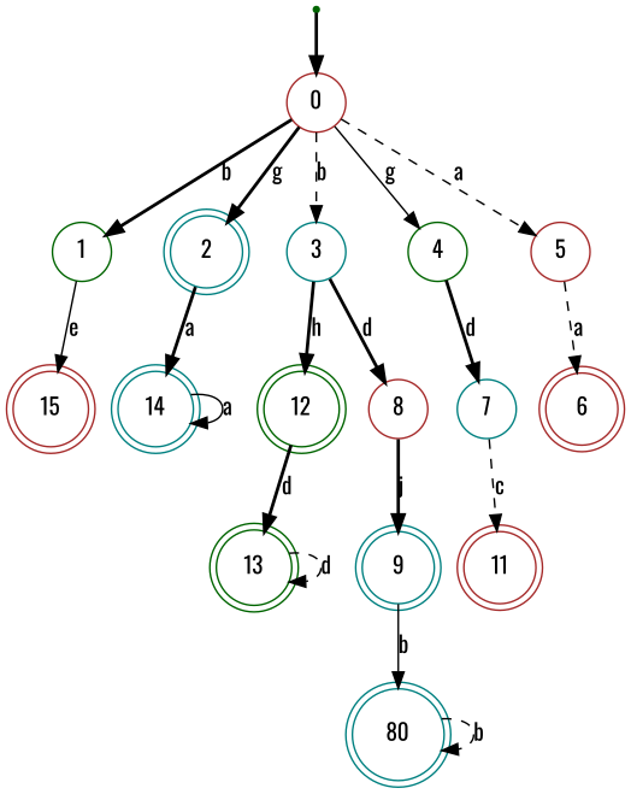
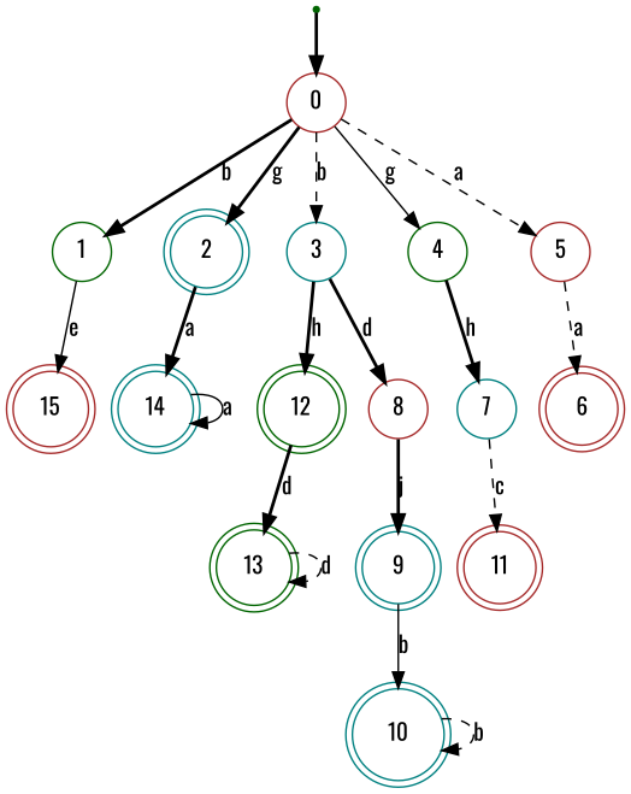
  digraph {
    fontname=Oswald
    rankdir=TB
    node [color=brown fontname=Oswald shape=doublecircle]
    edge [fontname=Oswald style=bold]
    dummy0 [color=darkgreen shape=point]
    0 [shape=circle]
    1 [color=darkgreen shape=circle]
    2 [color=teal]
    3 [color=teal shape=circle]
    4 [color=darkgreen shape=circle]
    5 [shape=circle]
    15
    14 [color=teal]
    12 [color=darkgreen]
    8 [shape=circle]
    7 [color=teal shape=circle]
    6
    13 [color=darkgreen]
    11
    9 [color=teal]
-   10 [color=teal label=80]
+   10 [color=teal]
    dummy0 -> 0
    0 -> 1 [label=b]
    0 -> 2 [label=g]
    0 -> 3 [label=b style=dashed]
    0 -> 4 [label=g style=solid]
    0 -> 5 [label=a style=dashed]
    1 -> 15 [label=e style=solid]
    2 -> 14 [label=a]
    3 -> 12 [label=h]
    3 -> 8 [label=d]
-   4 -> 7 [label=d]
+   4 -> 7 [label=h]
    5 -> 6 [label=a style=dashed]
    14 -> 14 [label=a style=solid]
    12 -> 13 [label=d]
    8 -> 9 [label=j]
    7 -> 11 [label=c style=dashed]
    13 -> 13 [label=d style=dashed]
    9 -> 10 [label=b style=solid]
    10 -> 10 [label=b style=dashed]
  }
